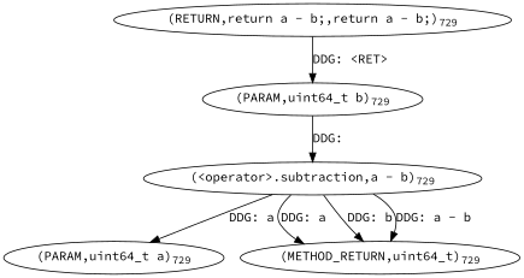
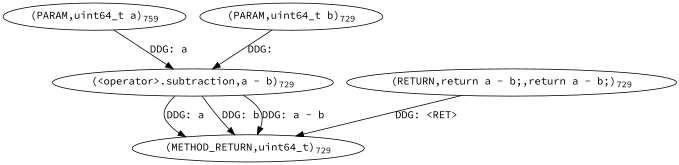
  digraph {
    fontname="Source Code Pro"
    node [fontname="Source Code Pro"]
    edge [fontname="Source Code Pro"]
-   n1 [label=<(PARAM,uint64_t a)<SUB>729</SUB>>]
+   n1 [label=<(PARAM,uint64_t a)<SUB>759</SUB>>]
    n2 [label=<(&lt;operator&gt;.subtraction,a - b)<SUB>729</SUB>>]
    n3 [label=<(PARAM,uint64_t b)<SUB>729</SUB>>]
    n4 [label=<(METHOD_RETURN,uint64_t)<SUB>729</SUB>>]
    n5 [label=<(RETURN,return a - b;,return a - b;)<SUB>729</SUB>>]
-   n2 -> n1 [label="DDG: a"]
+   n1 -> n2 [label="DDG: a"]
    n2 -> n4 [label="DDG: a"]
    n2 -> n4 [label="DDG: b"]
    n2 -> n4 [label="DDG: a - b"]
    n3 -> n2 [label="DDG: "]
-   n5 -> n3 [label="DDG: &lt;RET&gt;"]
+   n5 -> n4 [label="DDG: &lt;RET&gt;"]
  }
